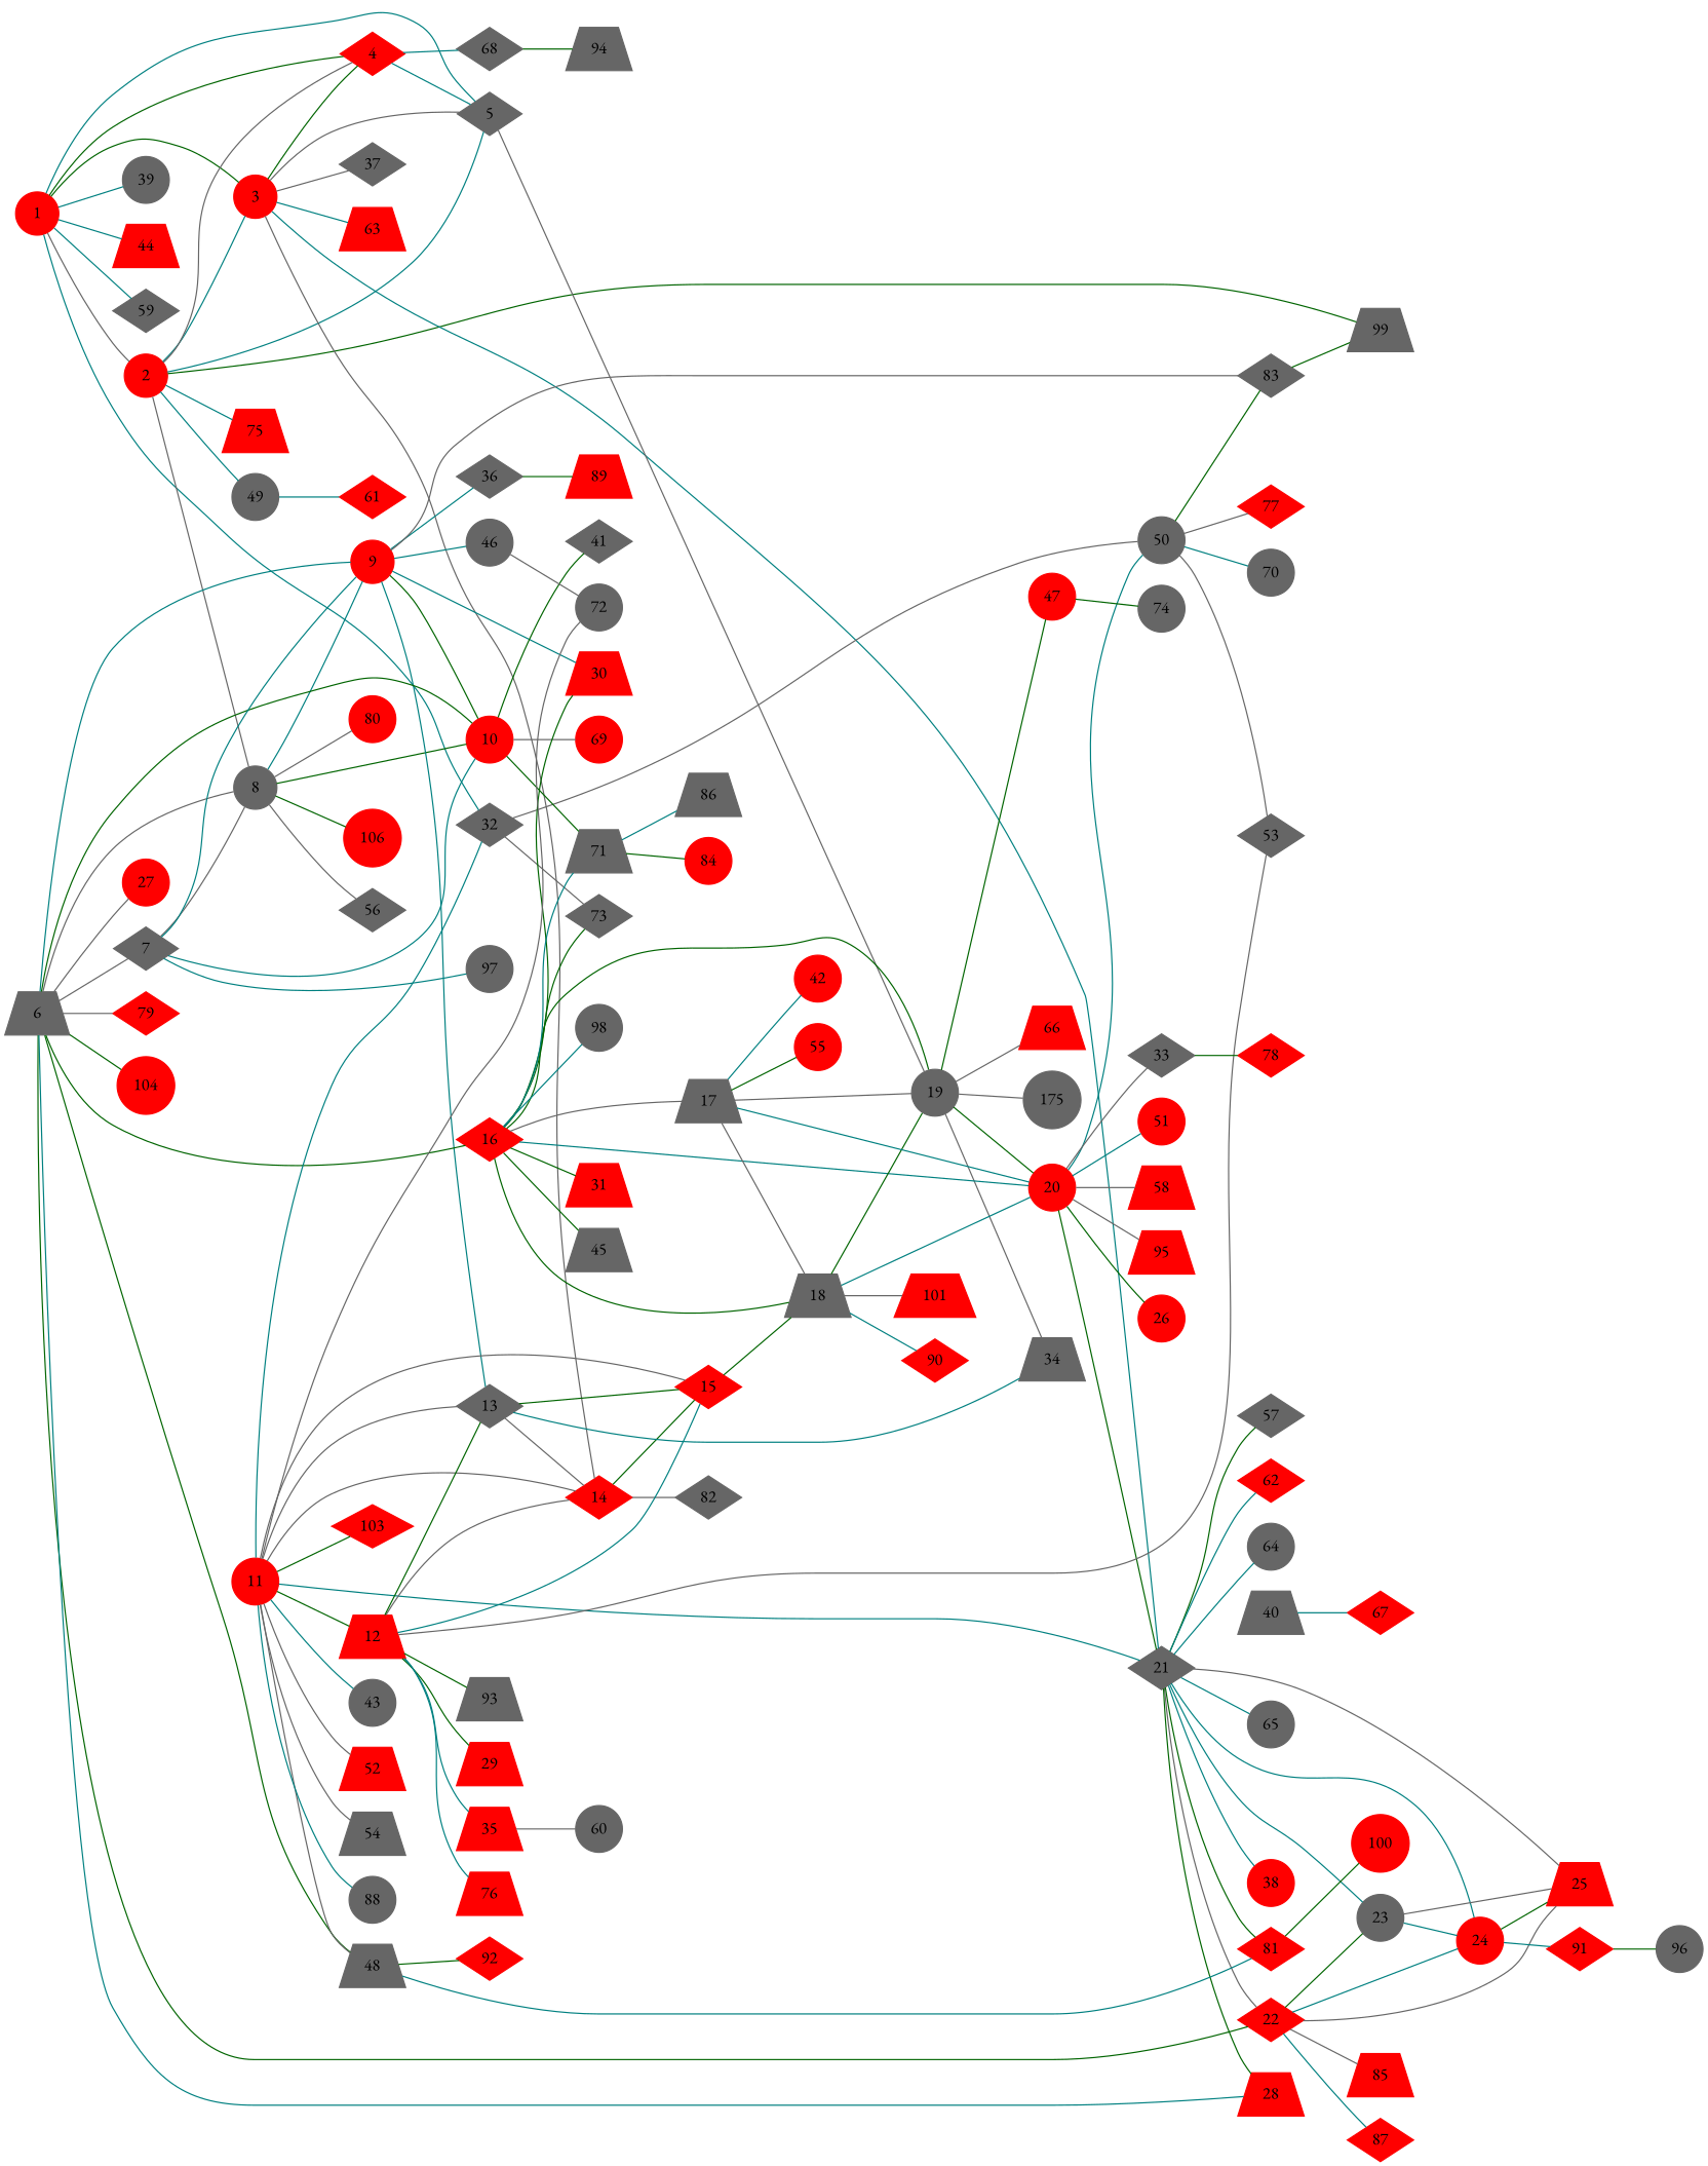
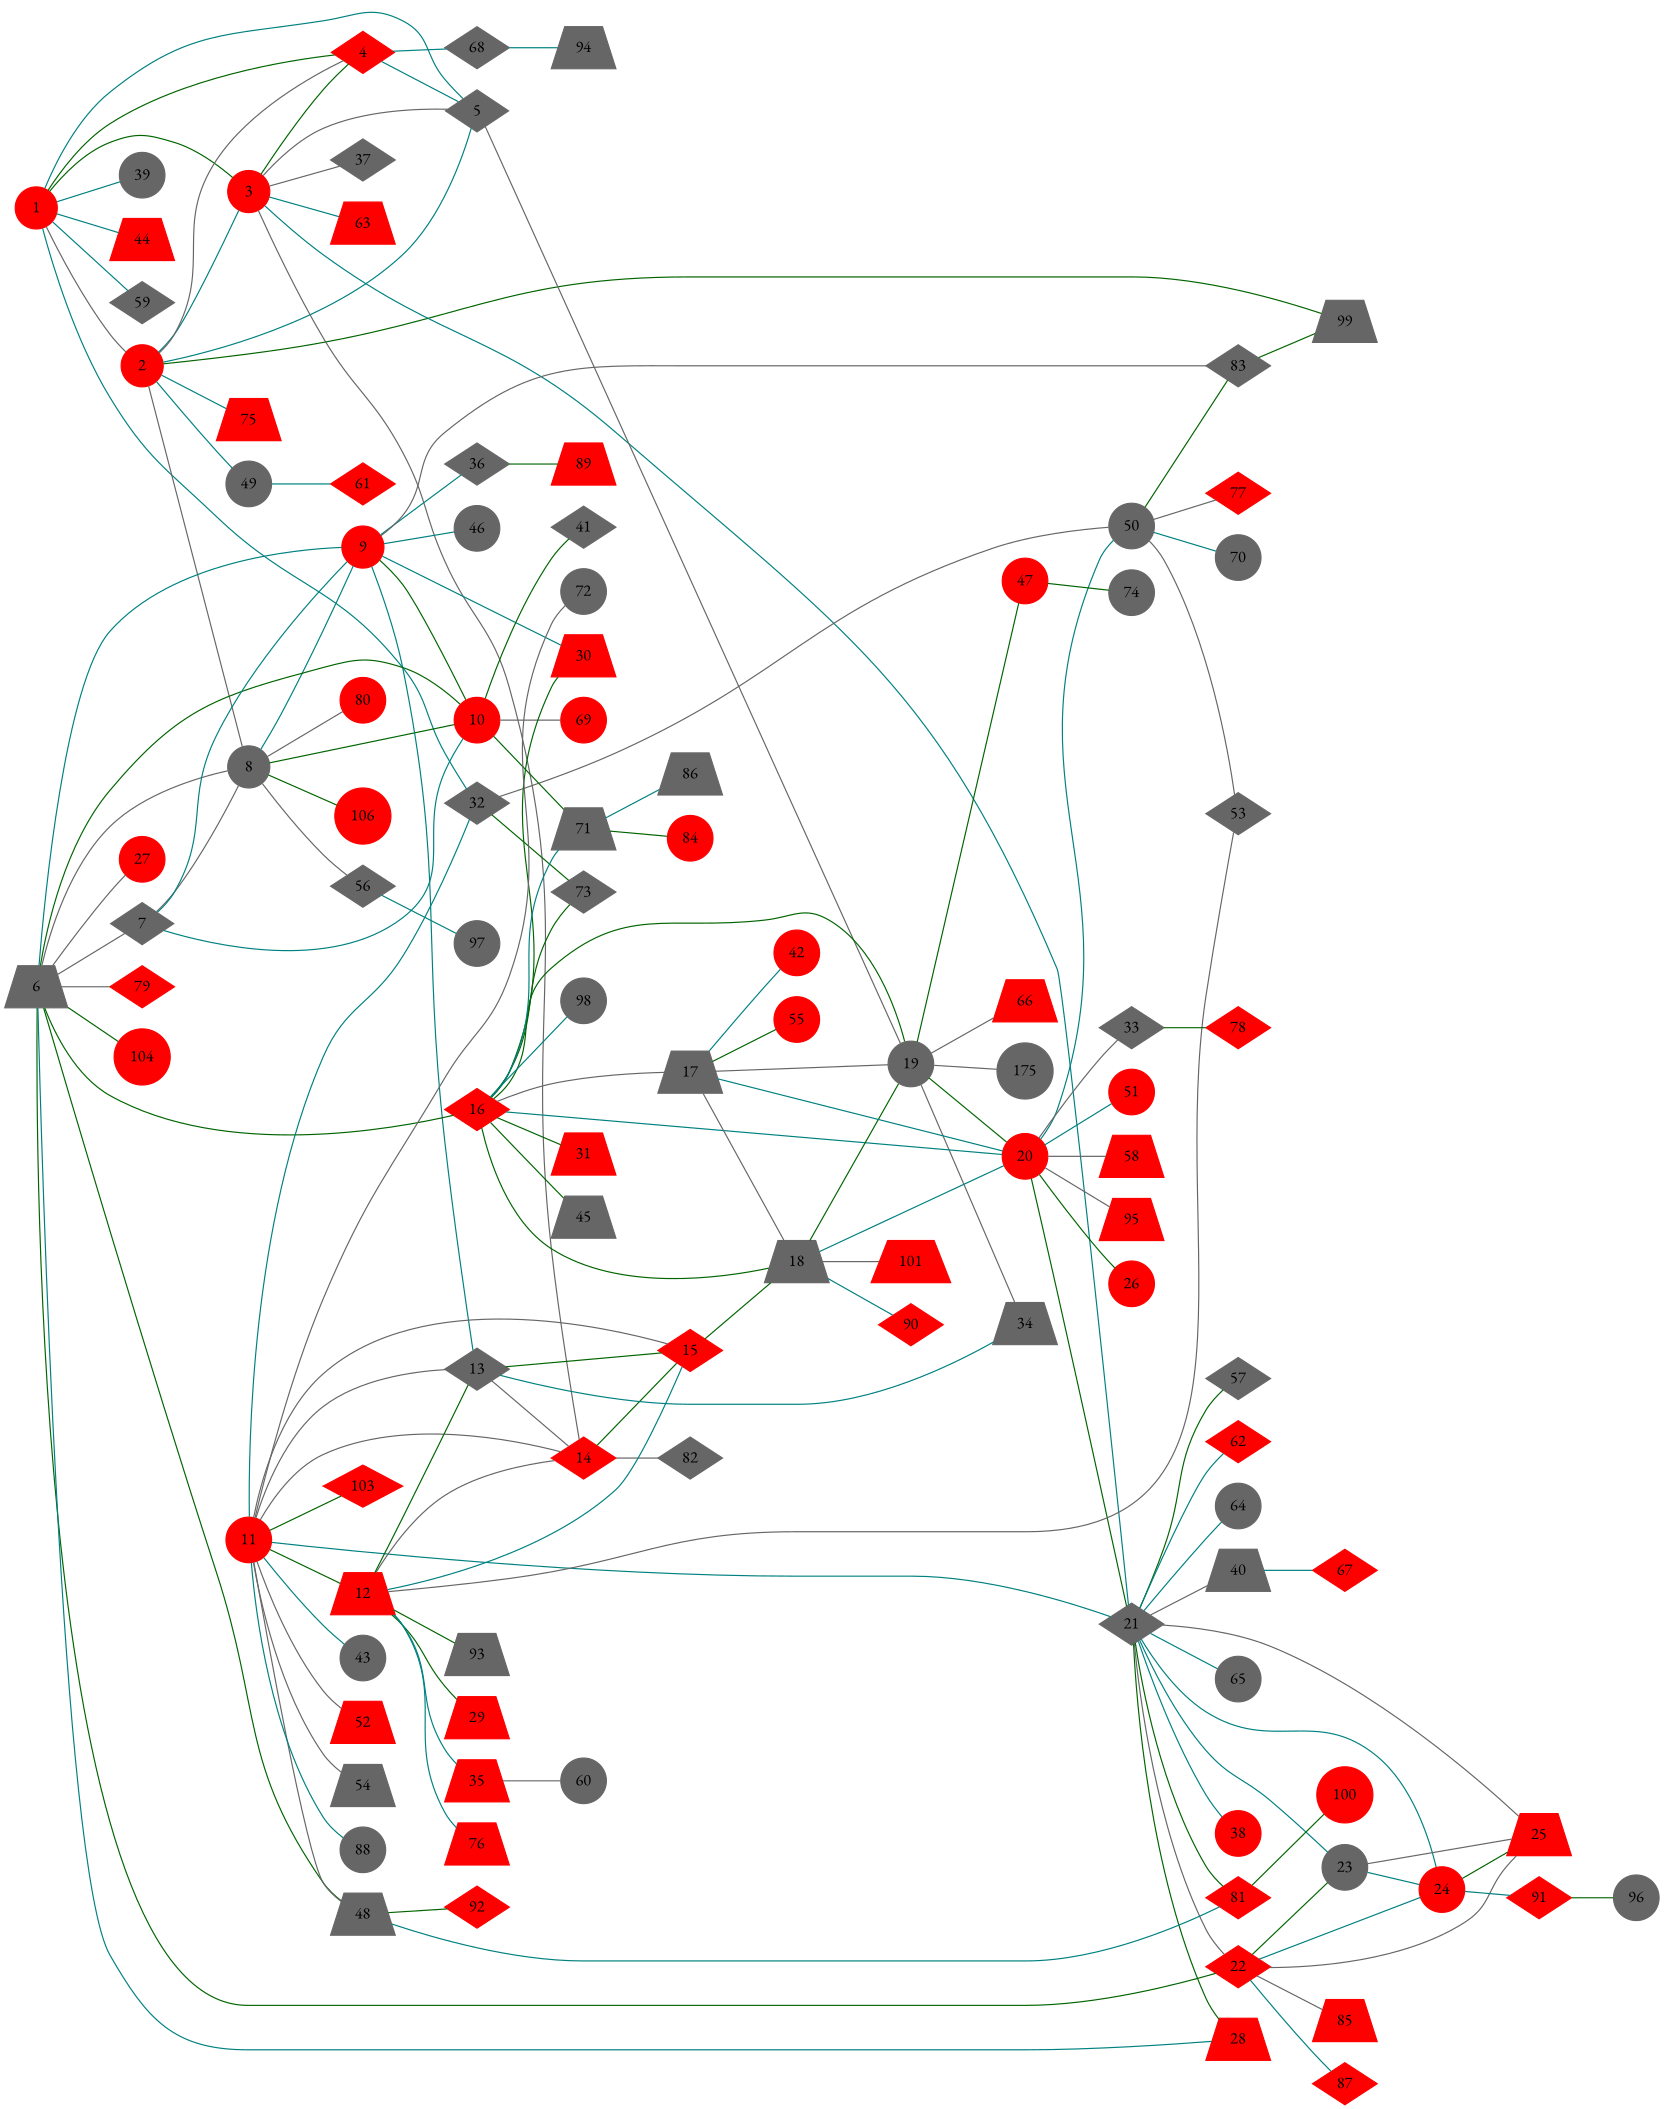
  graph {
    fontname="EB Garamond"
    rankdir=LR
    node [color=red fontname="EB Garamond" shape=circle style=filled]
    edge [color=teal fontname="EB Garamond"]
    1
    2
    3
    4 [shape=diamond]
    5 [color=gray40 shape=diamond]
    32 [color=gray40 shape=diamond]
    39 [color=gray40]
    44 [shape=trapezium]
    59 [color=gray40 shape=diamond]
    8 [color=gray40]
    49 [color=gray40]
    75 [shape=trapezium]
    99 [color=gray40 shape=trapezium]
    14 [shape=diamond]
    21 [color=gray40 shape=diamond]
    37 [color=gray40 shape=diamond]
    63 [shape=trapezium]
    68 [color=gray40 shape=diamond]
    19 [color=gray40]
    73 [color=gray40 shape=diamond]
    50 [color=gray40]
    9
    10
    56 [color=gray40 shape=diamond]
    80
    106
    61 [shape=diamond]
    15 [shape=diamond]
    82 [color=gray40 shape=diamond]
    22 [shape=diamond]
    28 [shape=trapezium]
    23 [color=gray40]
    24
    25 [shape=trapezium]
    38
    40 [color=gray40 shape=trapezium]
    57 [color=gray40 shape=diamond]
    62 [shape=diamond]
    64 [color=gray40]
    65 [color=gray40]
    81 [shape=diamond]
    94 [color=gray40 shape=trapezium]
    34 [color=gray40 shape=trapezium]
    20
    47
    66 [shape=trapezium]
    n47 [color=gray40 label=175]
    6 [color=gray40 shape=trapezium]
    7 [color=gray40 shape=diamond]
    16 [shape=diamond]
    27
    48 [color=gray40 shape=trapezium]
    79 [shape=diamond]
    104
    97 [color=gray40]
    13 [color=gray40 shape=diamond]
    30 [shape=trapezium]
    36 [color=gray40 shape=diamond]
    46 [color=gray40]
    83 [color=gray40 shape=diamond]
    41 [color=gray40 shape=diamond]
    69
    71 [color=gray40 shape=trapezium]
    18 [color=gray40 shape=trapezium]
    17 [color=gray40 shape=trapezium]
    31 [shape=trapezium]
    45 [color=gray40 shape=trapezium]
    98 [color=gray40]
    85 [shape=trapezium]
    87 [shape=diamond]
    92 [shape=diamond]
    89 [shape=trapezium]
    72 [color=gray40]
    84
    86 [color=gray40 shape=trapezium]
    11
    12 [shape=trapezium]
    43 [color=gray40]
    52 [shape=trapezium]
    54 [color=gray40 shape=trapezium]
    88 [color=gray40]
    103 [shape=diamond]
    29 [shape=trapezium]
    35 [shape=trapezium]
    53 [color=gray40 shape=diamond]
    76 [shape=trapezium]
    93 [color=gray40 shape=trapezium]
    60 [color=gray40]
    90 [shape=diamond]
    101 [shape=trapezium]
    42
    55
    26
    33 [color=gray40 shape=diamond]
    51
    58 [shape=trapezium]
    95 [shape=trapezium]
    74 [color=gray40]
    78 [shape=diamond]
    70 [color=gray40]
    77 [shape=diamond]
    91 [shape=diamond]
    67 [shape=diamond]
    100
    96 [color=gray40]
    1 -- 2 [color=gray40]
    1 -- 3 [color=darkgreen]
    1 -- 4 [color=darkgreen]
    1 -- 5
    1 -- 32
    1 -- 39
    1 -- 44
    1 -- 59
    2 -- 3
    2 -- 4 [color=gray40]
    2 -- 5
    2 -- 8 [color=gray40]
    2 -- 49
    2 -- 75
    2 -- 99 [color=darkgreen]
    3 -- 4 [color=darkgreen]
    3 -- 5 [color=gray40]
    3 -- 14 [color=gray40]
    3 -- 21
    3 -- 37 [color=gray40]
    3 -- 63
    4 -- 5
    4 -- 68
    5 -- 19 [color=gray40]
-   32 -- 73 [color=gray40]
+   32 -- 73 [color=darkgreen]
    32 -- 50 [color=gray40]
    8 -- 9
    8 -- 10 [color=darkgreen]
    8 -- 56 [color=gray40]
    8 -- 80 [color=gray40]
    8 -- 106 [color=darkgreen]
    49 -- 61
    14 -- 15 [color=darkgreen]
    14 -- 82 [color=gray40]
    21 -- 22 [color=gray40]
    21 -- 28 [color=darkgreen]
    21 -- 23
    21 -- 24
    21 -- 25 [color=gray40]
    21 -- 38
+   21 -- 40 [color=gray40]
    21 -- 57 [color=darkgreen]
    21 -- 62
    21 -- 64
    21 -- 65
    21 -- 81 [color=darkgreen]
-   68 -- 94 [color=darkgreen]
+   68 -- 94
    19 -- 34 [color=gray40]
    19 -- 20 [color=darkgreen]
    19 -- 47 [color=darkgreen]
    19 -- 66 [color=gray40]
    19 -- n47 [color=gray40]
    50 -- 83 [color=darkgreen]
    50 -- 53 [color=gray40]
    50 -- 70
    50 -- 77 [color=gray40]
    9 -- 10 [color=darkgreen]
    9 -- 13
    9 -- 30
    9 -- 36
    9 -- 46
    9 -- 83 [color=gray40]
    10 -- 41 [color=darkgreen]
    10 -- 69 [color=gray40]
    10 -- 71 [color=darkgreen]
    15 -- 18 [color=darkgreen]
    22 -- 23 [color=darkgreen]
    22 -- 24
    22 -- 25 [color=gray40]
    22 -- 85 [color=gray40]
    22 -- 87
    23 -- 24
    23 -- 25 [color=gray40]
    24 -- 25 [color=darkgreen]
    24 -- 91
    40 -- 67
    81 -- 100 [color=darkgreen]
    20 -- 21 [color=darkgreen]
    20 -- 50
    20 -- 26 [color=darkgreen]
    20 -- 33 [color=gray40]
    20 -- 51
    20 -- 58 [color=gray40]
    20 -- 95 [color=gray40]
    47 -- 74 [color=darkgreen]
    6 -- 8 [color=gray40]
    6 -- 9
    6 -- 10 [color=darkgreen]
    6 -- 22 [color=darkgreen]
    6 -- 28
    6 -- 7 [color=gray40]
    6 -- 16 [color=darkgreen]
    6 -- 27 [color=gray40]
    6 -- 48 [color=darkgreen]
    6 -- 79 [color=gray40]
    6 -- 104 [color=darkgreen]
    7 -- 8 [color=gray40]
    7 -- 9
    7 -- 10
-   7 -- 97
+   56 -- 97
    16 -- 19 [color=darkgreen]
    16 -- 73 [color=darkgreen]
    16 -- 20
    16 -- 30 [color=darkgreen]
    16 -- 71
    16 -- 18 [color=darkgreen]
    16 -- 17 [color=gray40]
    16 -- 31 [color=darkgreen]
    16 -- 45 [color=darkgreen]
    16 -- 98
    48 -- 81
    48 -- 92 [color=darkgreen]
    13 -- 14 [color=gray40]
    13 -- 15 [color=darkgreen]
    13 -- 34
    36 -- 89 [color=darkgreen]
-   46 -- 72 [color=gray40]
    83 -- 99 [color=darkgreen]
    71 -- 84 [color=darkgreen]
    71 -- 86
    18 -- 19 [color=darkgreen]
    18 -- 20
    18 -- 90
    18 -- 101 [color=gray40]
    17 -- 19 [color=gray40]
    17 -- 20
    17 -- 18 [color=gray40]
    17 -- 42
    17 -- 55 [color=darkgreen]
    11 -- 32
    11 -- 14 [color=gray40]
    11 -- 21
    11 -- 15 [color=gray40]
    11 -- 48 [color=gray40]
    11 -- 13 [color=gray40]
    11 -- 72 [color=gray40]
    11 -- 12 [color=darkgreen]
    11 -- 43
    11 -- 52 [color=gray40]
    11 -- 54 [color=gray40]
    11 -- 88
    11 -- 103 [color=darkgreen]
    12 -- 14 [color=gray40]
    12 -- 15
    12 -- 13 [color=darkgreen]
    12 -- 29 [color=darkgreen]
    12 -- 35
    12 -- 53 [color=gray40]
    12 -- 76
    12 -- 93 [color=darkgreen]
    35 -- 60 [color=gray40]
    33 -- 78 [color=darkgreen]
    91 -- 96 [color=darkgreen]
  }
